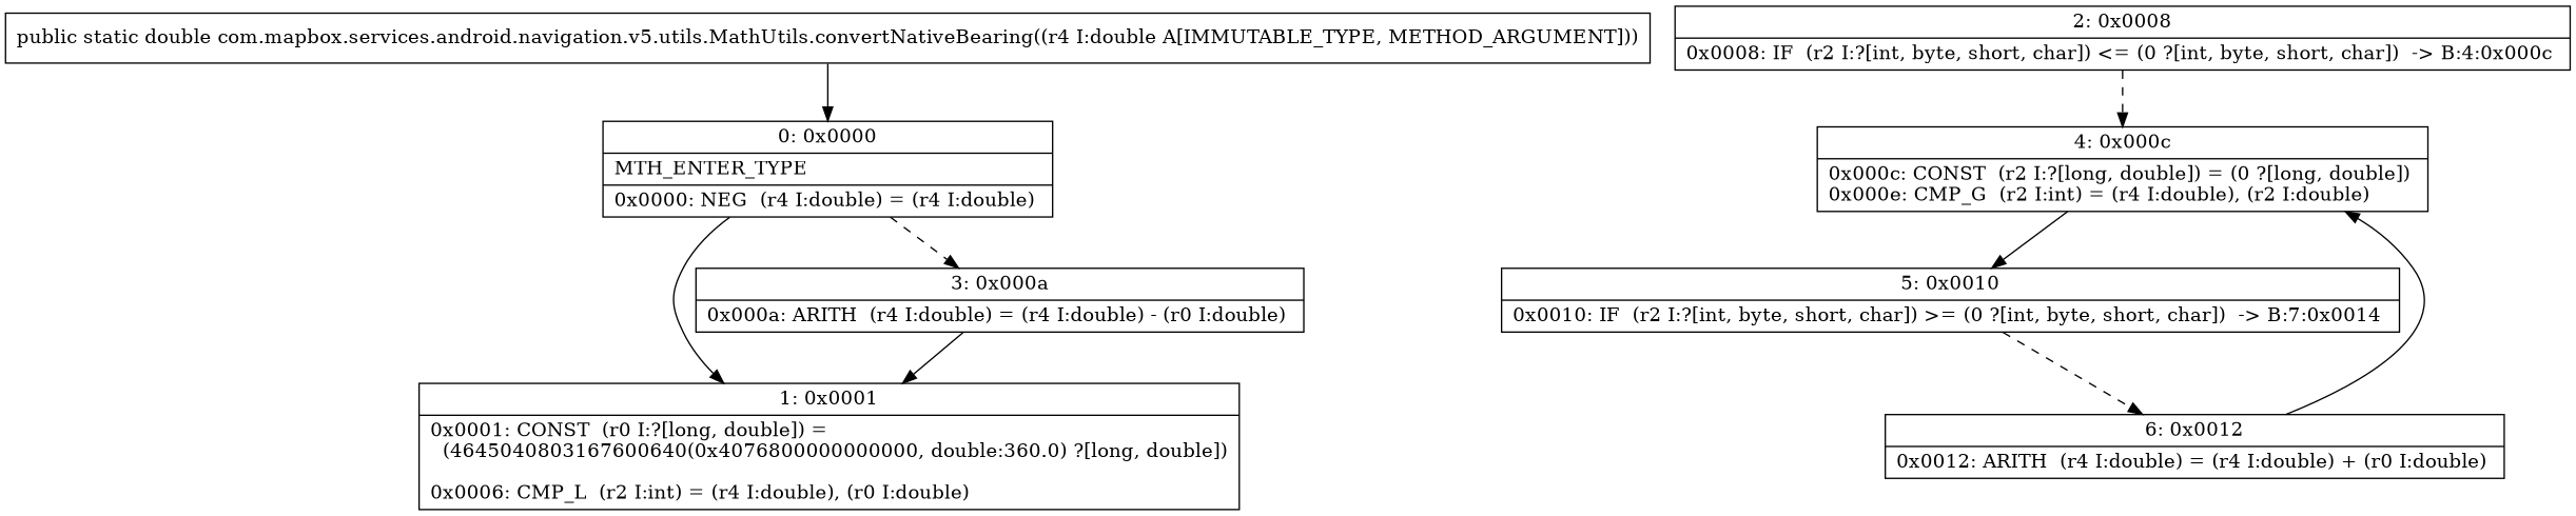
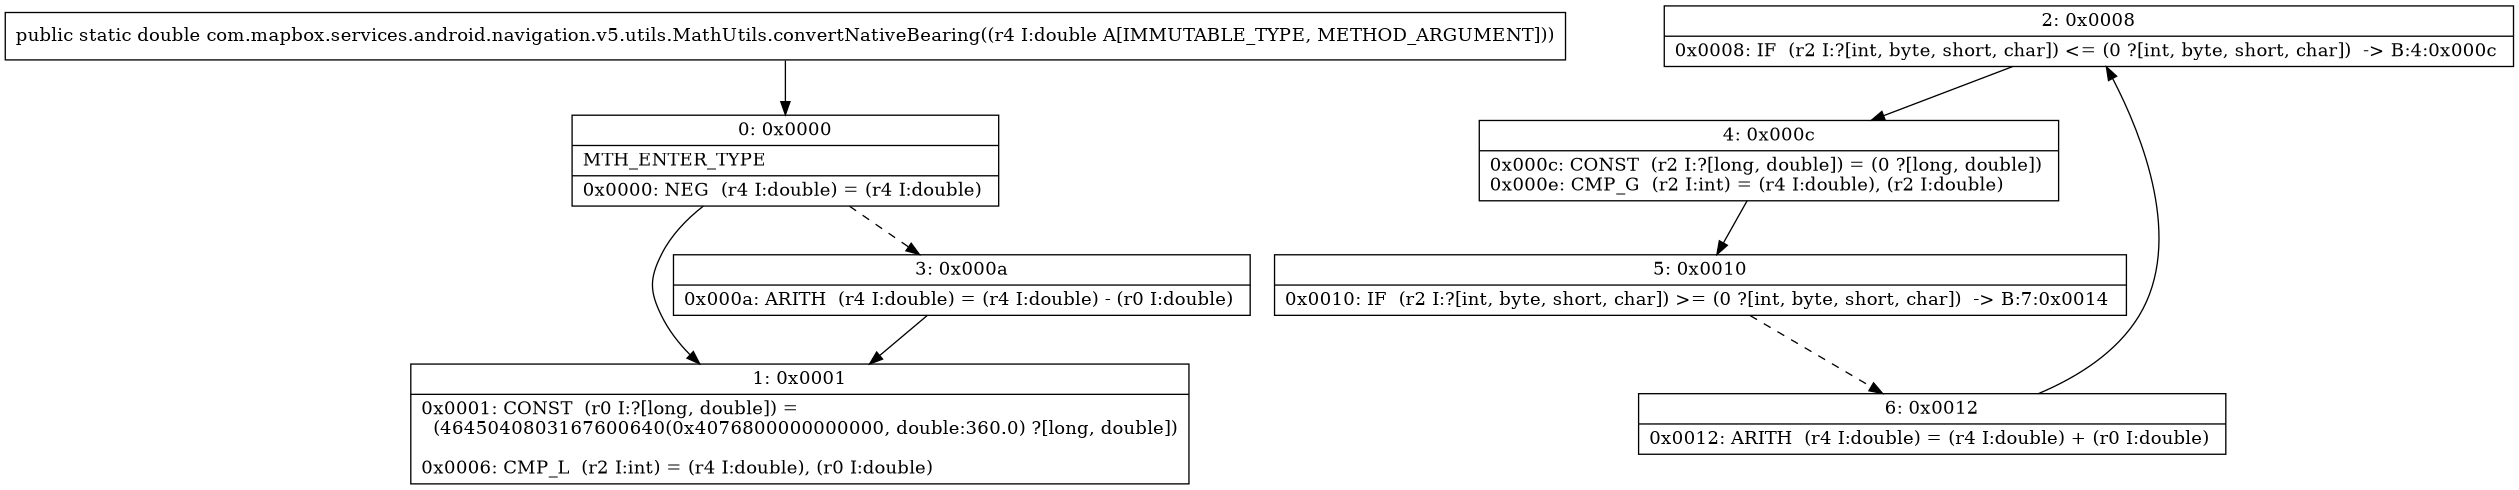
  digraph {
    node [shape=record]
    n1 [label="{0\:\ 0x0000|MTH_ENTER_TYPE\l|0x0000: NEG  (r4 I:double) = (r4 I:double) \l}"]
    n2 [label="{1\:\ 0x0001|0x0001: CONST  (r0 I:?[long, double]) = \l  (4645040803167600640(0x4076800000000000, double:360.0) ?[long, double])\l \l0x0006: CMP_L  (r2 I:int) = (r4 I:double), (r0 I:double) \l}"]
    n3 [label="{3\:\ 0x000a|0x000a: ARITH  (r4 I:double) = (r4 I:double) \- (r0 I:double) \l}"]
    n4 [label="{2\:\ 0x0008|0x0008: IF  (r2 I:?[int, byte, short, char]) \<= (0 ?[int, byte, short, char])  \-\> B:4:0x000c \l}"]
    n5 [label="{4\:\ 0x000c|0x000c: CONST  (r2 I:?[long, double]) = (0 ?[long, double]) \l0x000e: CMP_G  (r2 I:int) = (r4 I:double), (r2 I:double) \l}"]
    n6 [label="{5\:\ 0x0010|0x0010: IF  (r2 I:?[int, byte, short, char]) \>= (0 ?[int, byte, short, char])  \-\> B:7:0x0014 \l}"]
    n7 [label="{6\:\ 0x0012|0x0012: ARITH  (r4 I:double) = (r4 I:double) + (r0 I:double) \l}"]
    n8 [label="{public static double com.mapbox.services.android.navigation.v5.utils.MathUtils.convertNativeBearing((r4 I:double A[IMMUTABLE_TYPE, METHOD_ARGUMENT])) }"]
    n1 -> n2
    n1 -> n3 [style=dashed]
    n3 -> n2
-   n4 -> n5 [style=dashed]
+   n4 -> n5
    n5 -> n6
    n6 -> n7 [style=dashed]
-   n7 -> n5
+   n7 -> n4
    n8 -> n1
  }
